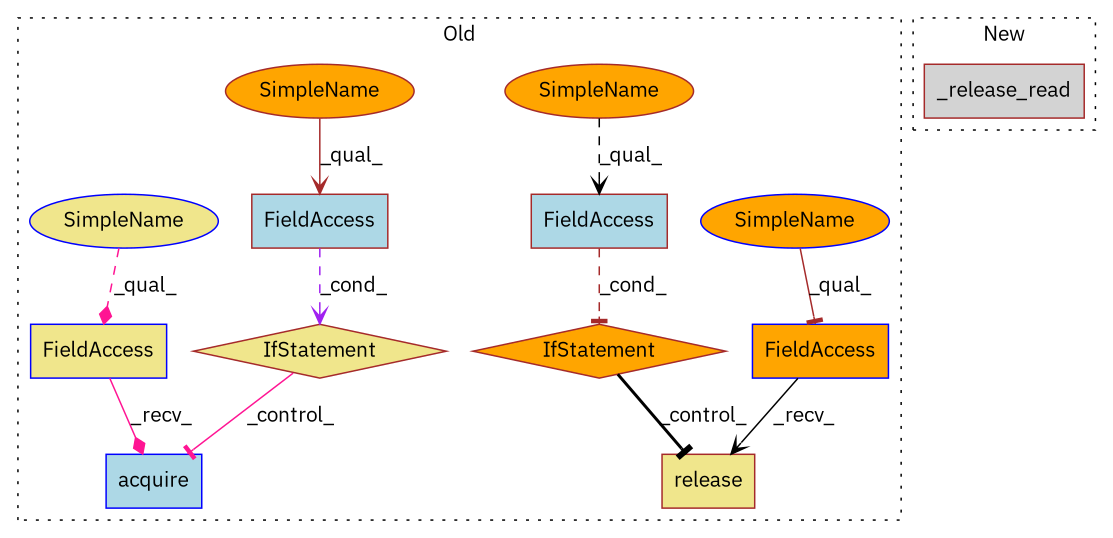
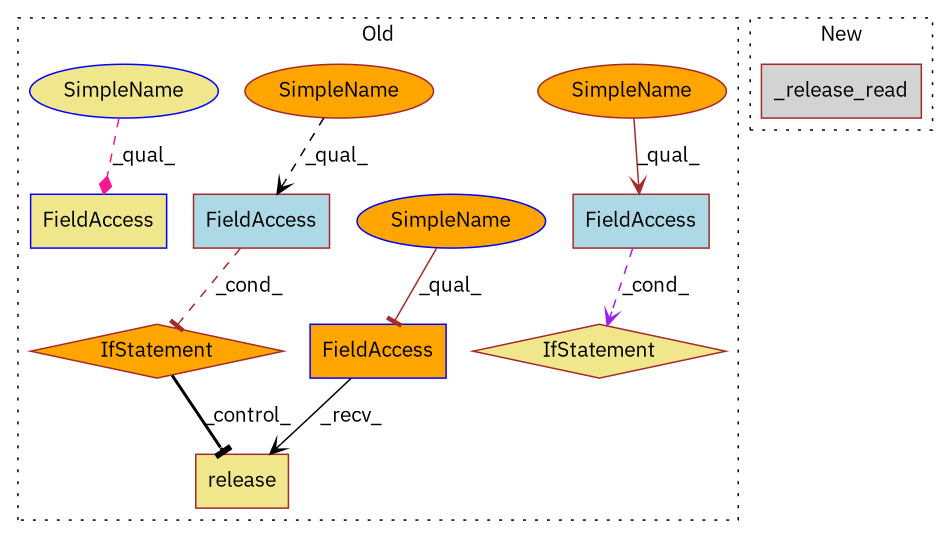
  digraph {
    fontname="IBM Plex Sans"
    node [a=22 l=10 s=27785 shape=box style=filled fillcolor=orange color=brown fontname="IBM Plex Sans"]
    edge [color=black style=solid arrowhead=tee fontname="IBM Plex Sans"]
    n1 [a=32 l=9 label=release s=27816 fillcolor=khaki]
    n2 [a=25 l="4,2" label=IfStatement s="27781,27795" shape=diamond]
    n3 [label=FieldAccess fillcolor=lightblue]
    n4 [label=FieldAccess s=27805 color=blue]
    n5 [label=FieldAccess s=27710 fillcolor=khaki color=blue]
    n6 [label=FieldAccess s=27690 fillcolor=lightblue]
    n7 [a=25 l="4,2" label=IfStatement s="27686,27700" shape=diamond fillcolor=khaki]
-   n8 [a=32 l=9 label=acquire s=27721 fillcolor=lightblue color=blue]
    n9 [a=42 l=4 label=SimpleName s=27690 shape=ellipse]
    n10 [a=42 l=4 label=SimpleName s=27805 shape=ellipse color=blue]
    n11 [a=42 l=4 label=SimpleName shape=ellipse]
    n12 [a=42 l=4 label=SimpleName s=27710 shape=ellipse fillcolor=khaki color=blue]
    n13 [a=32 l=15 label=_release_read s=28295 fillcolor=lightgrey]
    subgraph cluster_1 {
      label=Old
      style=dotted
      n1
      n2
      n3
      n4
      n5
      n6
      n7
-     n8
      n9
      n10
      n11
      n12
    }
    subgraph cluster_2 {
      label=New
      style=dotted
      n13
    }
    n2 -> n1 [label=_control_ style=bold]
    n3 -> n2 [label=_cond_ color=brown style=dashed]
    n4 -> n1 [label=_recv_ arrowhead=vee]
-   n5 -> n8 [label=_recv_ color=deeppink arrowhead=diamond]
    n6 -> n7 [label=_cond_ color=purple style=dashed arrowhead=vee]
-   n7 -> n8 [label=_control_ color=deeppink]
    n9 -> n6 [label=_qual_ color=brown arrowhead=vee]
    n10 -> n4 [label=_qual_ color=brown]
    n11 -> n3 [label=_qual_ style=dashed arrowhead=vee]
    n12 -> n5 [label=_qual_ color=deeppink style=dashed arrowhead=diamond]
  }
